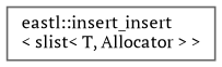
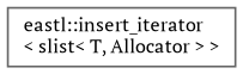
  digraph {
    rankdir=LR
    fontname="PT Serif"
-   n1 [color=grey40 fillcolor=white fontname="PT Serif" fontsize=10 height=0.2 label="eastl::insert_insert\l\< slist\< T, Allocator \> \>" shape=box style=filled width=0.4]
+   n1 [color=grey40 fillcolor=white fontname="PT Serif" fontsize=10 height=0.2 label="eastl::insert_iterator\l\< slist\< T, Allocator \> \>" shape=box style=filled width=0.4]
  }
